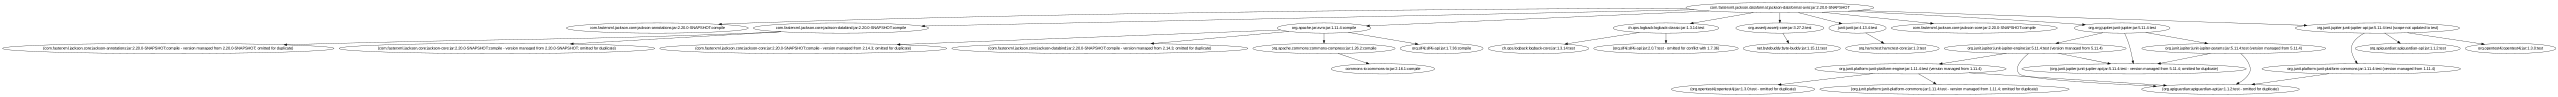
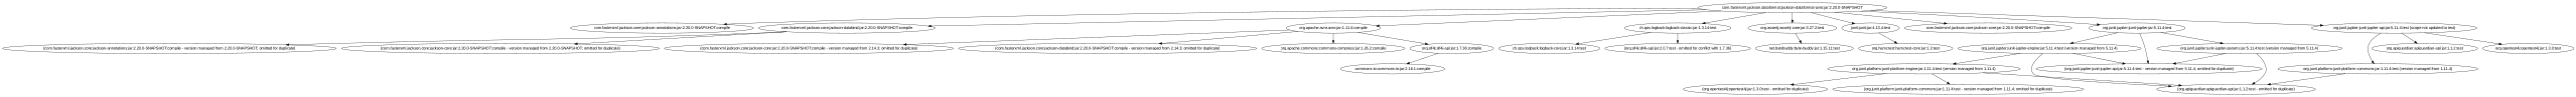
  digraph {
    fontname="Liberation Sans"
    node [fontname="Liberation Sans"]
    edge [fontname="Liberation Sans"]
    "com.fasterxml.jackson.dataformat:jackson-dataformat-avro:jar:2.20.0-SNAPSHOT"
    "com.fasterxml.jackson.core:jackson-annotations:jar:2.20.0-SNAPSHOT:compile"
    "com.fasterxml.jackson.core:jackson-databind:jar:2.20.0-SNAPSHOT:compile"
-   "org.apache.avro:avro:jar:1.11.4:compile" [label="org.apache.jar:avro:jar:1.11.4:compile"]
+   "org.apache.avro:avro:jar:1.11.4:compile"
    "ch.qos.logback:logback-classic:jar:1.3.14:test"
    "org.assertj:assertj-core:jar:3.27.2:test"
    n7 [label="junit:junit:jar:4.13.4:test"]
    "com.fasterxml.jackson.core:jackson-core:jar:2.20.0-SNAPSHOT:compile"
-   "org.junit.jupiter:junit-jupiter:jar:5.11.4:test" [label="org.org.jupiter:junit-jupiter:jar:5.11.4:test"]
+   "org.junit.jupiter:junit-jupiter:jar:5.11.4:test"
    "org.junit.jupiter:junit-jupiter-api:jar:5.11.4:test (scope not updated to test)"
    "(com.fasterxml.jackson.core:jackson-annotations:jar:2.20.0-SNAPSHOT:compile - version managed from 2.20.0-SNAPSHOT; omitted for duplicate)"
    "(com.fasterxml.jackson.core:jackson-core:jar:2.20.0-SNAPSHOT:compile - version managed from 2.20.0-SNAPSHOT; omitted for duplicate)"
    "(com.fasterxml.jackson.core:jackson-core:jar:2.20.0-SNAPSHOT:compile - version managed from 2.14.3; omitted for duplicate)"
    "(com.fasterxml.jackson.core:jackson-databind:jar:2.20.0-SNAPSHOT:compile - version managed from 2.14.3; omitted for duplicate)"
    "org.apache.commons:commons-compress:jar:1.26.2:compile"
    "org.slf4j:slf4j-api:jar:1.7.36:compile"
    "ch.qos.logback:logback-core:jar:1.3.14:test"
    "(org.slf4j:slf4j-api:jar:2.0.7:test - omitted for conflict with 1.7.36)"
    "net.bytebuddy:byte-buddy:jar:1.15.11:test"
    "org.hamcrest:hamcrest-core:jar:1.3:test"
    "(org.junit.jupiter:junit-jupiter-api:jar:5.11.4:test - version managed from 5.11.4; omitted for duplicate)"
    "org.junit.jupiter:junit-jupiter-params:jar:5.11.4:test (version managed from 5.11.4)"
    "org.junit.jupiter:junit-jupiter-engine:jar:5.11.4:test (version managed from 5.11.4)"
    "org.opentest4j:opentest4j:jar:1.3.0:test"
    "org.junit.platform:junit-platform-commons:jar:1.11.4:test (version managed from 1.11.4)"
    "org.apiguardian:apiguardian-api:jar:1.1.2:test"
    "commons-io:commons-io:jar:2.16.1:compile"
    "(org.apiguardian:apiguardian-api:jar:1.1.2:test - omitted for duplicate)"
    "org.junit.platform:junit-platform-engine:jar:1.11.4:test (version managed from 1.11.4)"
    "(org.opentest4j:opentest4j:jar:1.3.0:test - omitted for duplicate)"
    "(org.junit.platform:junit-platform-commons:jar:1.11.4:test - version managed from 1.11.4; omitted for duplicate)"
    "com.fasterxml.jackson.dataformat:jackson-dataformat-avro:jar:2.20.0-SNAPSHOT" -> "com.fasterxml.jackson.core:jackson-annotations:jar:2.20.0-SNAPSHOT:compile"
    "com.fasterxml.jackson.dataformat:jackson-dataformat-avro:jar:2.20.0-SNAPSHOT" -> "com.fasterxml.jackson.core:jackson-databind:jar:2.20.0-SNAPSHOT:compile"
    "com.fasterxml.jackson.dataformat:jackson-dataformat-avro:jar:2.20.0-SNAPSHOT" -> "org.apache.avro:avro:jar:1.11.4:compile"
    "com.fasterxml.jackson.dataformat:jackson-dataformat-avro:jar:2.20.0-SNAPSHOT" -> "ch.qos.logback:logback-classic:jar:1.3.14:test"
    "com.fasterxml.jackson.dataformat:jackson-dataformat-avro:jar:2.20.0-SNAPSHOT" -> "org.assertj:assertj-core:jar:3.27.2:test"
    "com.fasterxml.jackson.dataformat:jackson-dataformat-avro:jar:2.20.0-SNAPSHOT" -> n7
    "com.fasterxml.jackson.dataformat:jackson-dataformat-avro:jar:2.20.0-SNAPSHOT" -> "com.fasterxml.jackson.core:jackson-core:jar:2.20.0-SNAPSHOT:compile"
    "com.fasterxml.jackson.dataformat:jackson-dataformat-avro:jar:2.20.0-SNAPSHOT" -> "org.junit.jupiter:junit-jupiter:jar:5.11.4:test"
    "com.fasterxml.jackson.dataformat:jackson-dataformat-avro:jar:2.20.0-SNAPSHOT" -> "org.junit.jupiter:junit-jupiter-api:jar:5.11.4:test (scope not updated to test)"
    "com.fasterxml.jackson.core:jackson-databind:jar:2.20.0-SNAPSHOT:compile" -> "(com.fasterxml.jackson.core:jackson-annotations:jar:2.20.0-SNAPSHOT:compile - version managed from 2.20.0-SNAPSHOT; omitted for duplicate)"
    "com.fasterxml.jackson.core:jackson-databind:jar:2.20.0-SNAPSHOT:compile" -> "(com.fasterxml.jackson.core:jackson-core:jar:2.20.0-SNAPSHOT:compile - version managed from 2.20.0-SNAPSHOT; omitted for duplicate)"
    "org.apache.avro:avro:jar:1.11.4:compile" -> "(com.fasterxml.jackson.core:jackson-core:jar:2.20.0-SNAPSHOT:compile - version managed from 2.14.3; omitted for duplicate)"
    "org.apache.avro:avro:jar:1.11.4:compile" -> "(com.fasterxml.jackson.core:jackson-databind:jar:2.20.0-SNAPSHOT:compile - version managed from 2.14.3; omitted for duplicate)"
    "org.apache.avro:avro:jar:1.11.4:compile" -> "org.apache.commons:commons-compress:jar:1.26.2:compile"
    "org.apache.avro:avro:jar:1.11.4:compile" -> "org.slf4j:slf4j-api:jar:1.7.36:compile"
    "ch.qos.logback:logback-classic:jar:1.3.14:test" -> "ch.qos.logback:logback-core:jar:1.3.14:test"
    "ch.qos.logback:logback-classic:jar:1.3.14:test" -> "(org.slf4j:slf4j-api:jar:2.0.7:test - omitted for conflict with 1.7.36)"
    "org.assertj:assertj-core:jar:3.27.2:test" -> "net.bytebuddy:byte-buddy:jar:1.15.11:test"
    n7 -> "org.hamcrest:hamcrest-core:jar:1.3:test"
    "org.junit.jupiter:junit-jupiter:jar:5.11.4:test" -> "(org.junit.jupiter:junit-jupiter-api:jar:5.11.4:test - version managed from 5.11.4; omitted for duplicate)"
    "org.junit.jupiter:junit-jupiter:jar:5.11.4:test" -> "org.junit.jupiter:junit-jupiter-params:jar:5.11.4:test (version managed from 5.11.4)"
    "org.junit.jupiter:junit-jupiter:jar:5.11.4:test" -> "org.junit.jupiter:junit-jupiter-engine:jar:5.11.4:test (version managed from 5.11.4)"
    "org.junit.jupiter:junit-jupiter-api:jar:5.11.4:test (scope not updated to test)" -> "org.opentest4j:opentest4j:jar:1.3.0:test"
    "org.junit.jupiter:junit-jupiter-api:jar:5.11.4:test (scope not updated to test)" -> "org.junit.platform:junit-platform-commons:jar:1.11.4:test (version managed from 1.11.4)"
    "org.junit.jupiter:junit-jupiter-api:jar:5.11.4:test (scope not updated to test)" -> "org.apiguardian:apiguardian-api:jar:1.1.2:test"
-   "org.apache.commons:commons-compress:jar:1.26.2:compile" -> "commons-io:commons-io:jar:2.16.1:compile"
+   "org.slf4j:slf4j-api:jar:1.7.36:compile" -> "commons-io:commons-io:jar:2.16.1:compile"
    "org.junit.jupiter:junit-jupiter-params:jar:5.11.4:test (version managed from 5.11.4)" -> "(org.junit.jupiter:junit-jupiter-api:jar:5.11.4:test - version managed from 5.11.4; omitted for duplicate)"
    "org.junit.jupiter:junit-jupiter-params:jar:5.11.4:test (version managed from 5.11.4)" -> "(org.apiguardian:apiguardian-api:jar:1.1.2:test - omitted for duplicate)"
    "org.junit.jupiter:junit-jupiter-engine:jar:5.11.4:test (version managed from 5.11.4)" -> "(org.junit.jupiter:junit-jupiter-api:jar:5.11.4:test - version managed from 5.11.4; omitted for duplicate)"
    "org.junit.jupiter:junit-jupiter-engine:jar:5.11.4:test (version managed from 5.11.4)" -> "(org.apiguardian:apiguardian-api:jar:1.1.2:test - omitted for duplicate)"
    "org.junit.jupiter:junit-jupiter-engine:jar:5.11.4:test (version managed from 5.11.4)" -> "org.junit.platform:junit-platform-engine:jar:1.11.4:test (version managed from 1.11.4)"
    "org.junit.platform:junit-platform-commons:jar:1.11.4:test (version managed from 1.11.4)" -> "(org.apiguardian:apiguardian-api:jar:1.1.2:test - omitted for duplicate)"
    "org.junit.platform:junit-platform-engine:jar:1.11.4:test (version managed from 1.11.4)" -> "(org.apiguardian:apiguardian-api:jar:1.1.2:test - omitted for duplicate)"
    "org.junit.platform:junit-platform-engine:jar:1.11.4:test (version managed from 1.11.4)" -> "(org.opentest4j:opentest4j:jar:1.3.0:test - omitted for duplicate)"
    "org.junit.platform:junit-platform-engine:jar:1.11.4:test (version managed from 1.11.4)" -> "(org.junit.platform:junit-platform-commons:jar:1.11.4:test - version managed from 1.11.4; omitted for duplicate)"
  }
